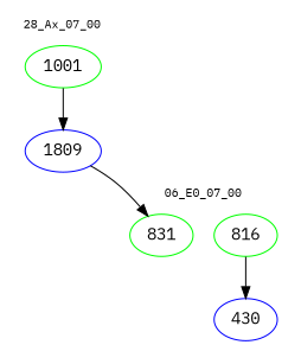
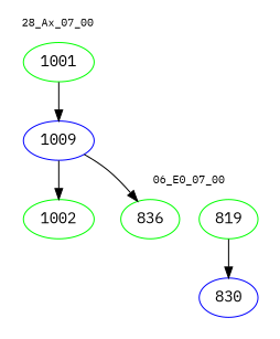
  digraph {
    fontname="IBM Plex Mono"
    node [color=green fontname="IBM Plex Mono"]
    edge [color=black fontname="IBM Plex Mono"]
    n1 [label=1001]
-   n2 [color=blue label=1809]
-   n4 [label=816]
-   n5 [color=blue label=430]
-   n6 [label=831]
+   n2 [color=blue label=1009]
+   n3 [label=1002]
+   n4 [label=819]
+   n5 [color=blue label=830]
+   n6 [label=836]
    subgraph cluster_1 {
      color=white
      fontsize=10
      label="28_Ax_07_00"
      n1
      n2
+     n3
    }
    subgraph cluster_2 {
      color=white
      fontsize=10
      label="06_E0_07_00"
      n4
      n5
      n6
    }
    n1 -> n2
+   n2 -> n3
    n2 -> n6
    n4 -> n5
  }
